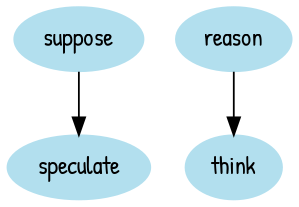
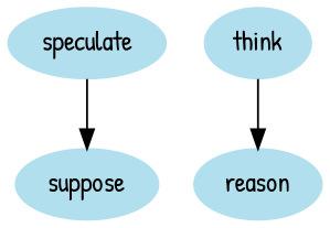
  digraph {
    fontname="Patrick Hand"
    node [color=lightblue2 fontname="Patrick Hand" style=filled]
    edge [fontname="Patrick Hand"]
    suppose
    speculate
    reason
    think
-   suppose -> speculate
-   reason -> think
+   speculate -> suppose
+   think -> reason
  }
